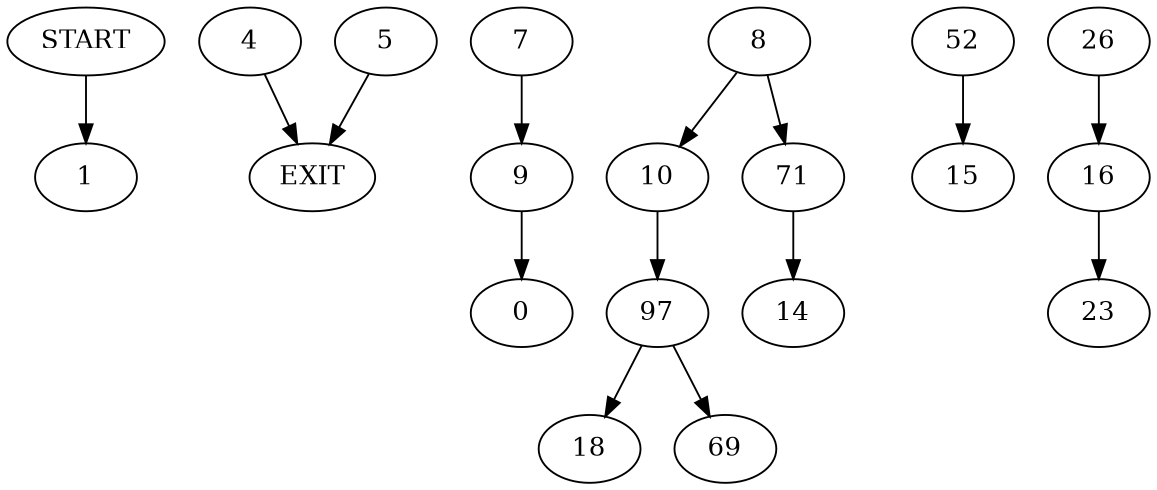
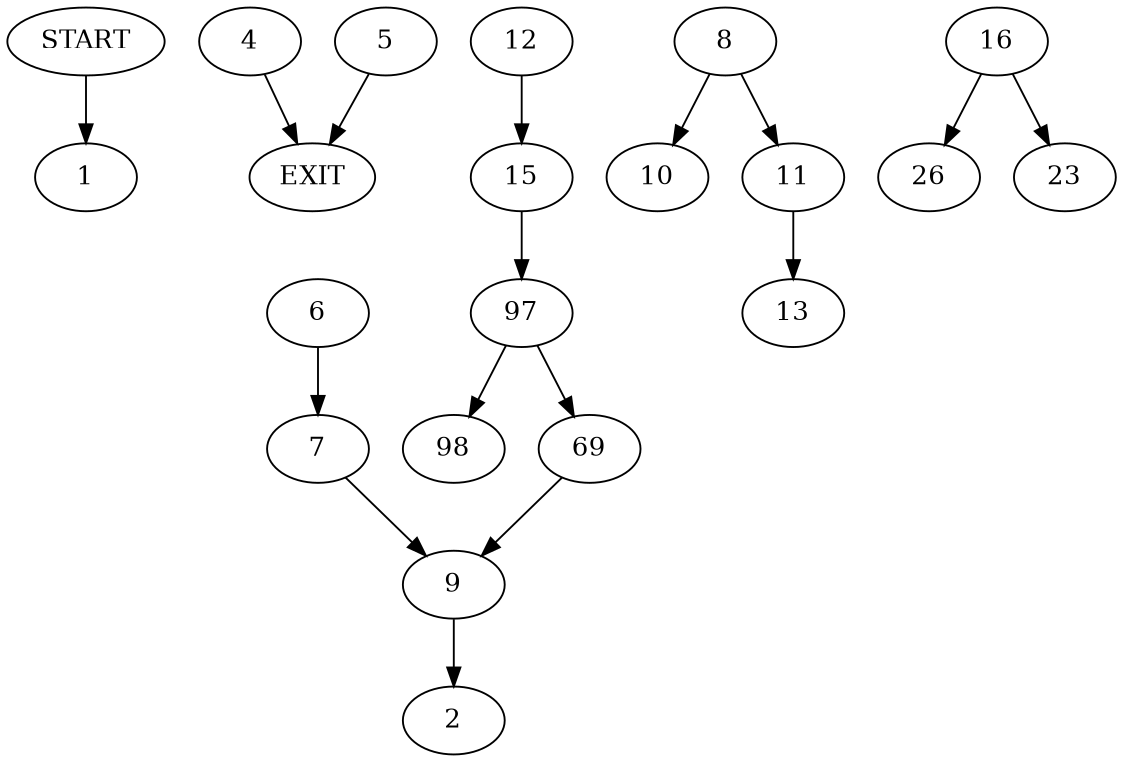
  digraph {
    n1 [label=START]
    1
    n3 [label=EXIT]
    4
    5
+   6
    7
    9
    8
    10
-   11 [label=71]
-   2 [label=0]
-   13 [label=14]
-   12 [label=52]
+   11
+   2
+   13
+   12
    15
    n16 [label=97]
    n17 [label=26]
    16
    n19 [label=23]
-   18
+   18 [label=98]
    n21 [label=69]
    n1 -> 1
    4 -> n3
    5 -> n3
+   6 -> 7
    7 -> 9
    9 -> 2
    8 -> 10
    8 -> 11
    11 -> 13
    12 -> 15
-   10 -> n16
+   15 -> n16
    n16 -> 18
    n16 -> n21
-   n17 -> 16
+   16 -> n17
    16 -> n19
+   n21 -> 9
  }
